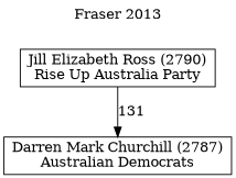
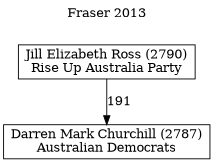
  digraph {
    label="Fraser 2013"
    labelloc=t
    mclimit=10
    node [shape=box]
    n1 [label="Darren Mark Churchill (2787)\nAustralian Democrats"]
    n2 [label="Jill Elizabeth Ross (2790)\nRise Up Australia Party"]
-   n2 -> n1 [label=131]
+   n2 -> n1 [label=191]
  }
